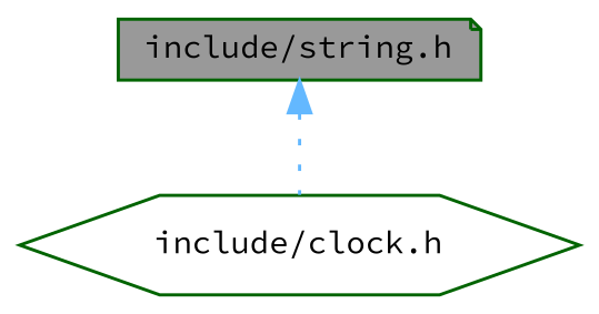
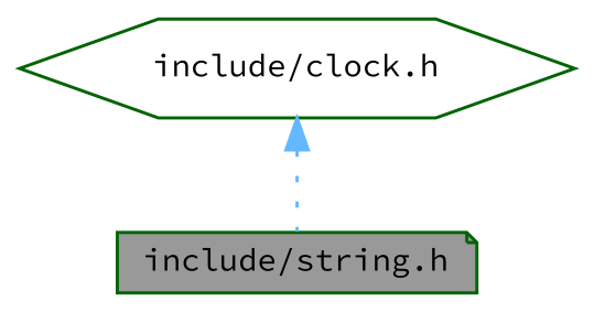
  digraph {
    fontname="Source Code Pro"
    node [color=darkgreen fontname="Source Code Pro" fontsize=10 style=filled]
    n1 [fillcolor=grey60 fontcolor=black height=0.2 label="include/string.h" shape=note width=0.4]
    n2 [fillcolor=white height=0.2 label="include/clock.h" shape=hexagon width=0.4]
-   n1 -> n2 [color=steelblue1 dir=back fontname="Source Code Pro" fontsize=10 labelfontname=Helvetica labelfontsize=10 style=dotted]
+   n2 -> n1 [color=steelblue1 dir=back fontname="Source Code Pro" fontsize=10 labelfontname=Helvetica labelfontsize=10 style=dotted]
  }
